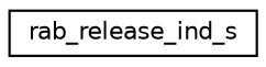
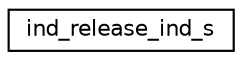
  digraph {
    rankdir=LR
-   n1 [color=black fillcolor=white fontname=Helvetica fontsize=10 height=0.2 label=rab_release_ind_s shape=record style=filled width=0.4]
+   n1 [color=black fillcolor=white fontname=Helvetica fontsize=10 height=0.2 label=ind_release_ind_s shape=record style=filled width=0.4]
  }
